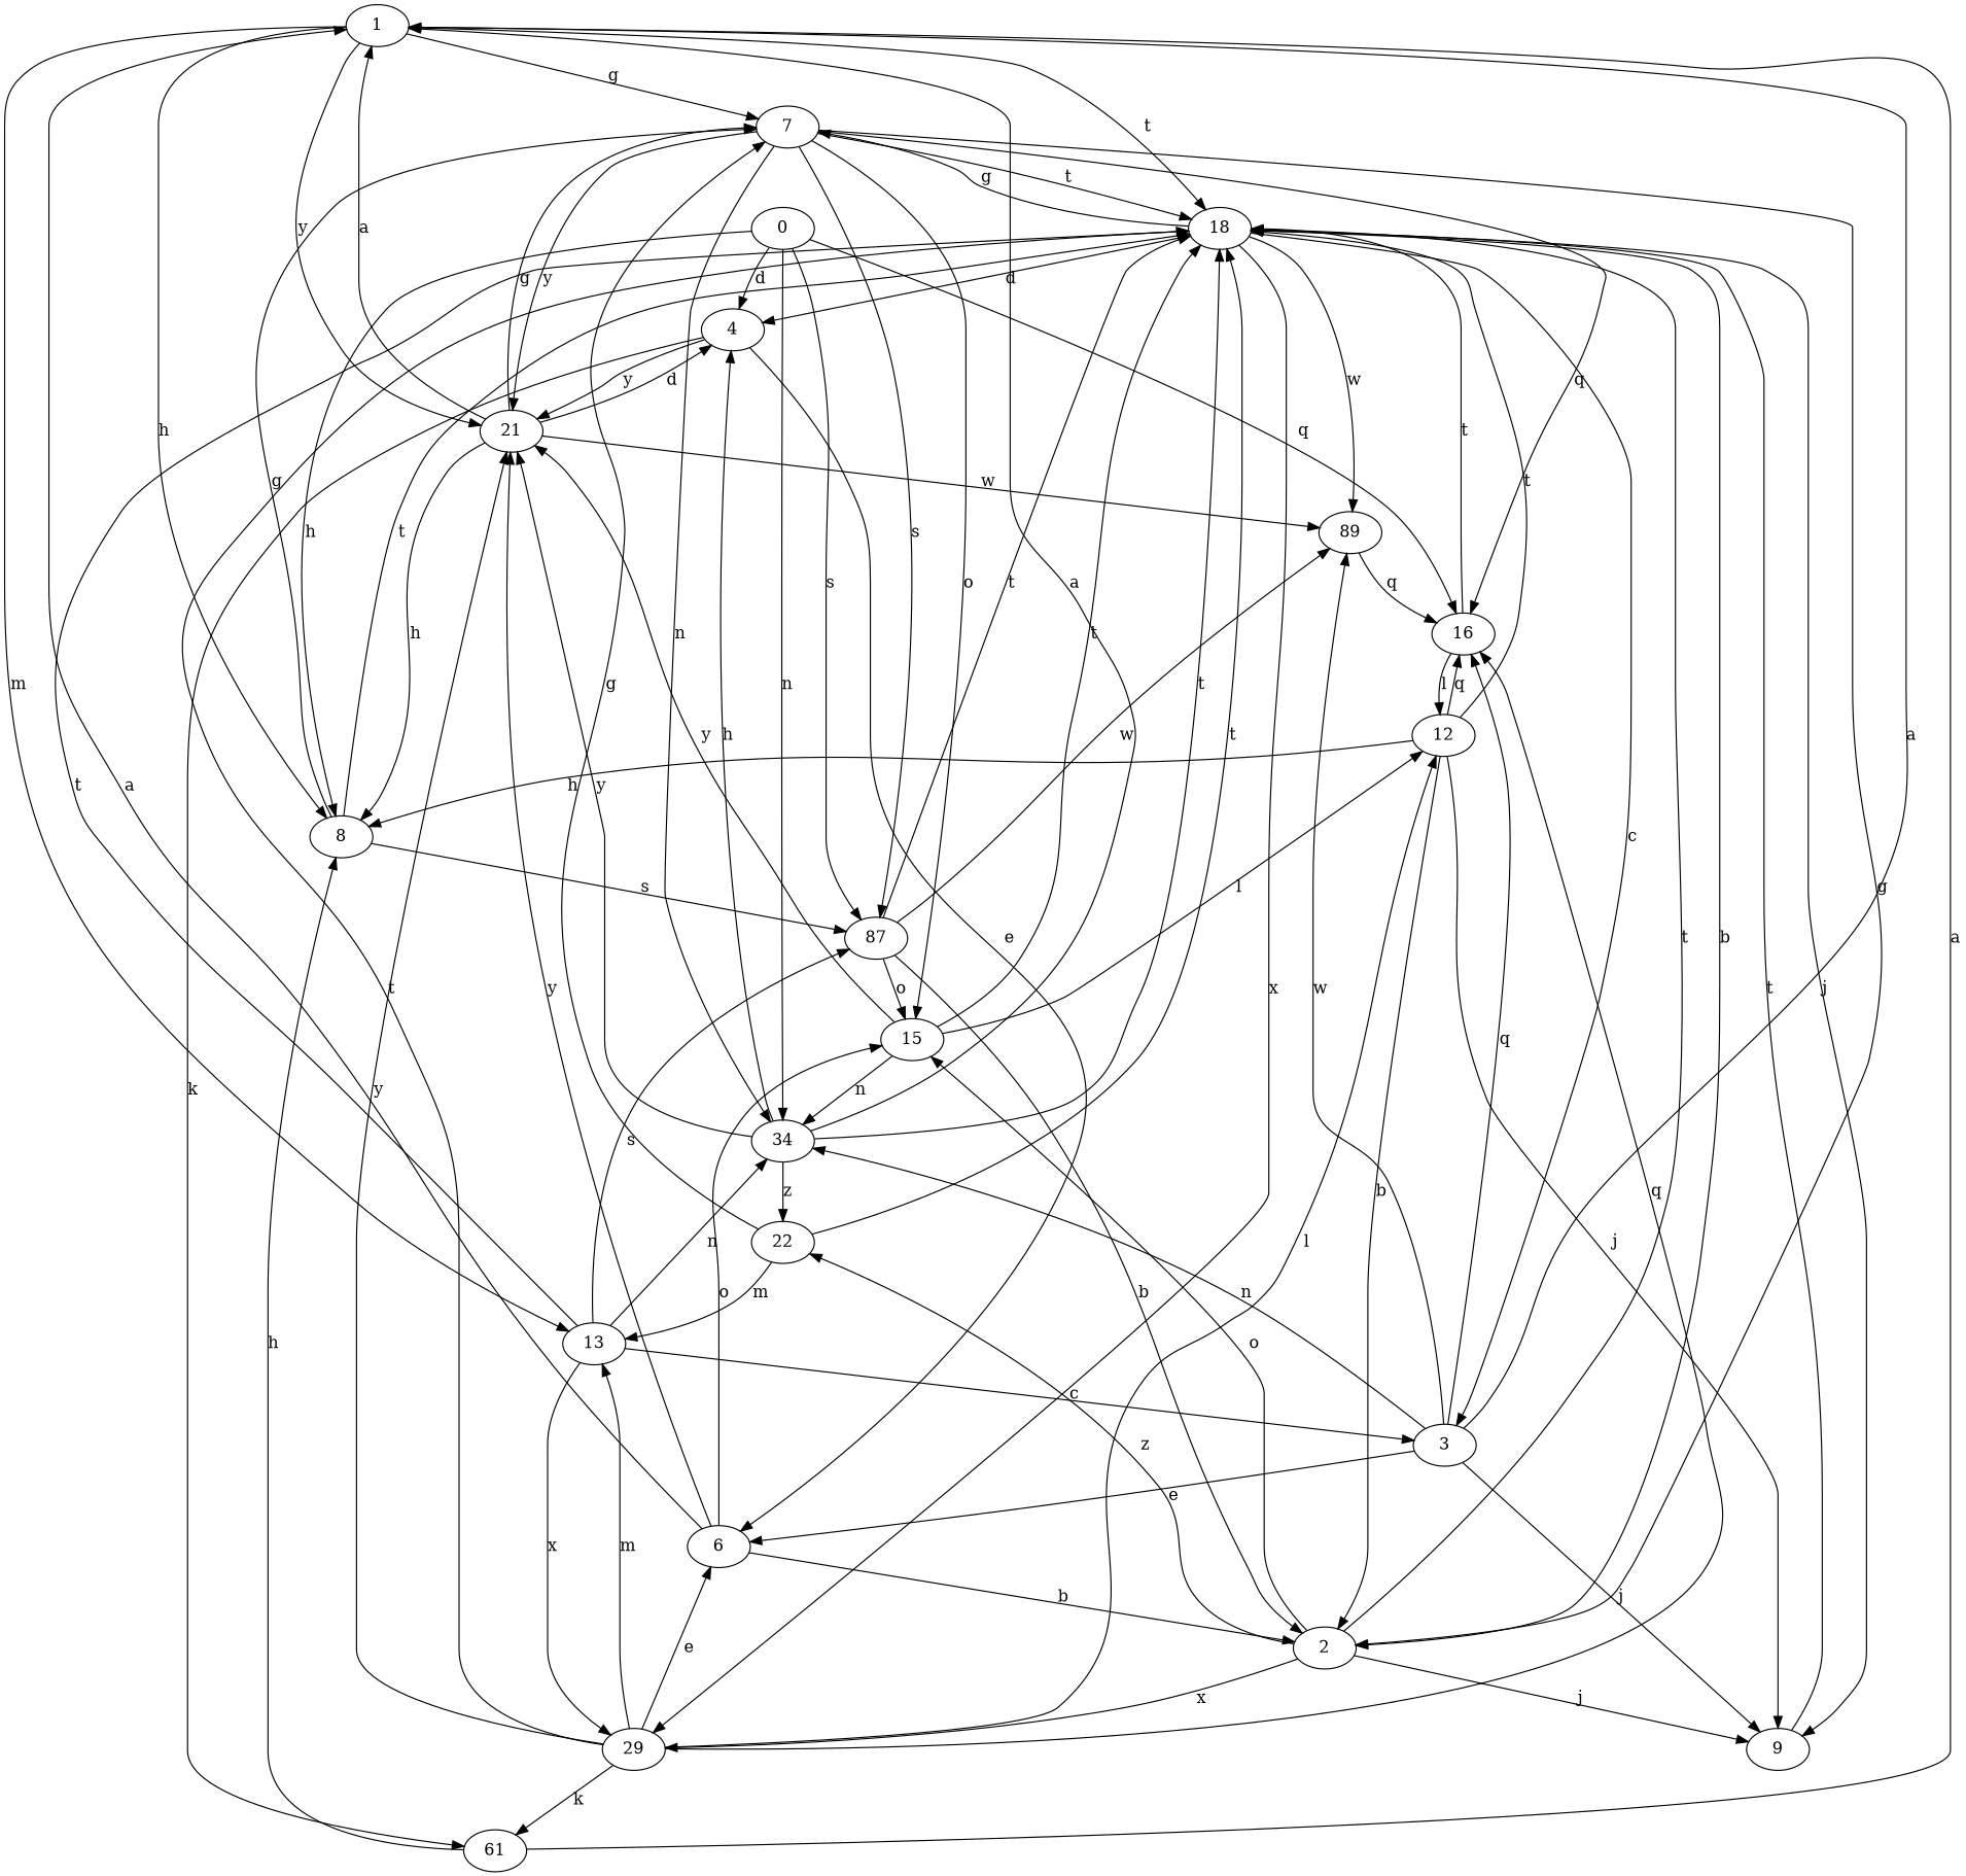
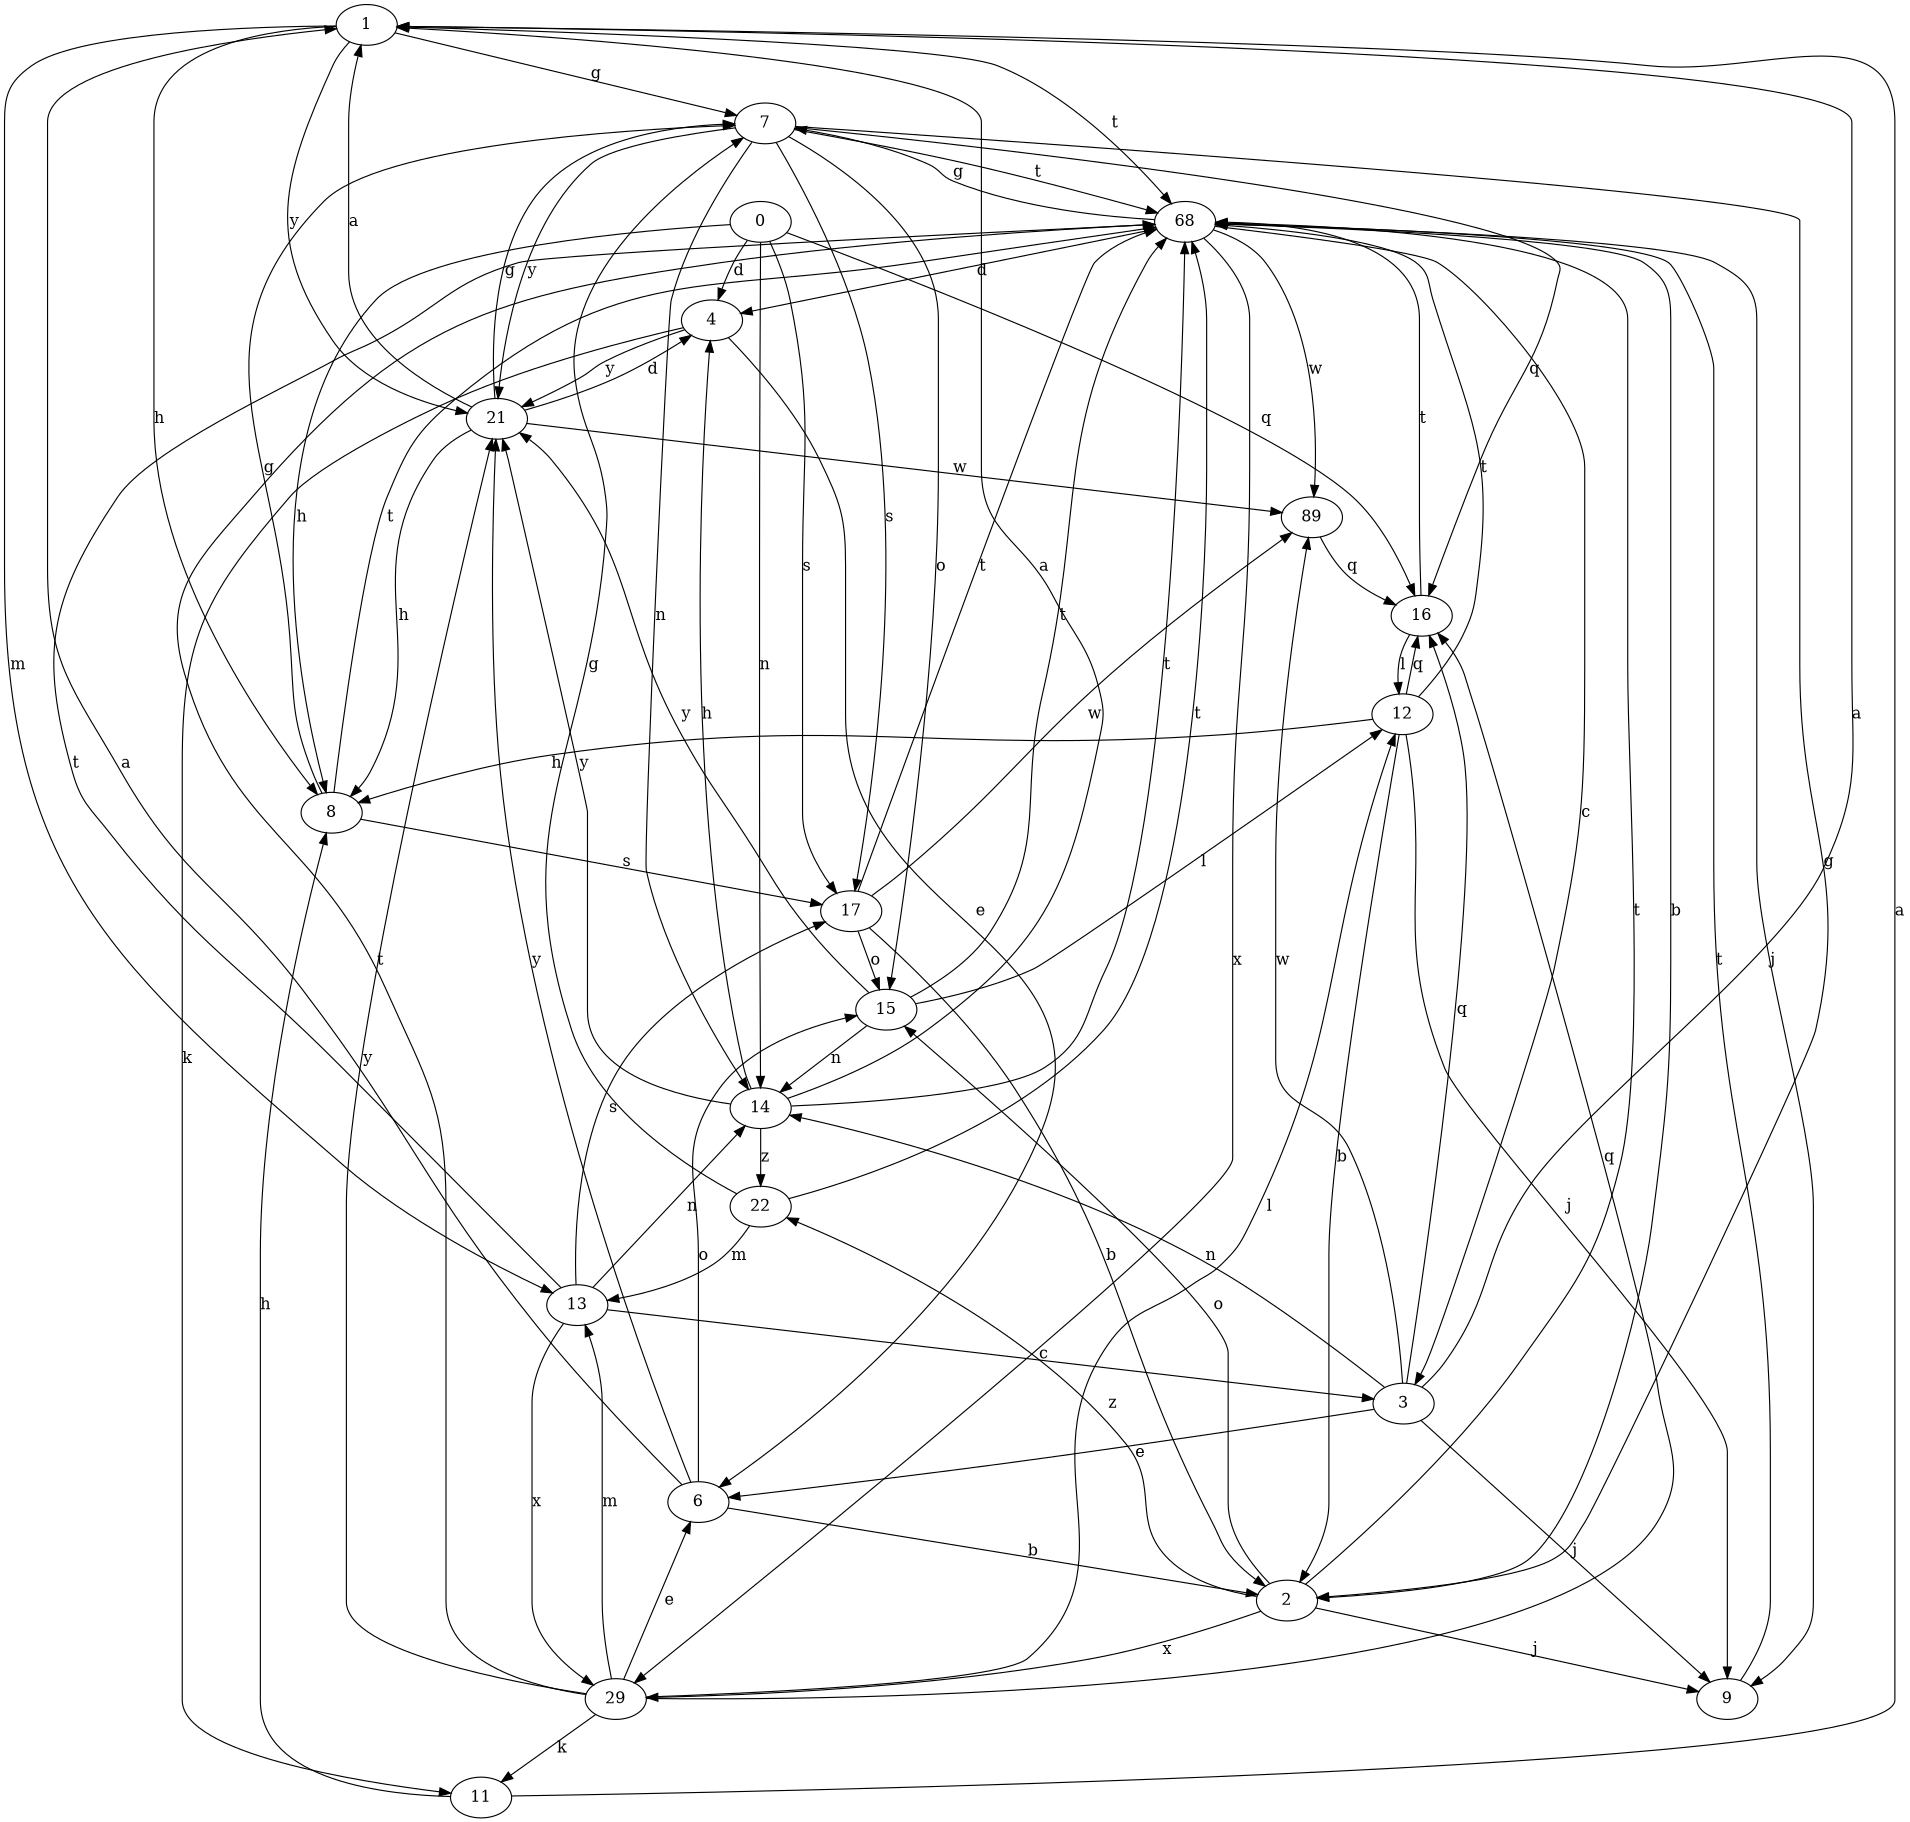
  strict digraph {
    fontname="DejaVu Serif"
    node [fontname="DejaVu Serif"]
    edge [fontname="DejaVu Serif"]
    1
    7
    8
    13
-   18
+   18 [label=68]
    21
    2
    15
-   14 [label=34]
+   14
    16
-   17 [label=87]
+   17
    n12 [label=29]
    3
    9
    n15 [label=89]
    4
    22
    12
    6
-   11 [label=61]
+   11
    0
    1 -> 7 [label=g]
    1 -> 8 [label=h]
    1 -> 13 [label=m]
    1 -> 18 [label=t]
    1 -> 21 [label=y]
    7 -> 18 [label=t]
    7 -> 21 [label=y]
    7 -> 2 [label=g]
    7 -> 15 [label=o]
    7 -> 14 [label=n]
    7 -> 16 [label=q]
    7 -> 17 [label=s]
    8 -> 7 [label=g]
    8 -> 18 [label=t]
    8 -> 17 [label=s]
    13 -> 18 [label=t]
    13 -> 14 [label=n]
    13 -> 17 [label=s]
    13 -> n12 [label=x]
    13 -> 3 [label=c]
    18 -> 7 [label=g]
    18 -> 2 [label=b]
    18 -> n12 [label=x]
    18 -> 3 [label=c]
    18 -> 9 [label=j]
    18 -> n15 [label=w]
    18 -> 4 [label=d]
    21 -> 1 [label=a]
    21 -> 7 [label=g]
    21 -> 8 [label=h]
    21 -> n15 [label=w]
    21 -> 4 [label=d]
    2 -> 18 [label=t]
    2 -> 15 [label=o]
    2 -> n12 [label=x]
    2 -> 9 [label=j]
    2 -> 22 [label=z]
    15 -> 18 [label=t]
    15 -> 21 [label=y]
    15 -> 14 [label=n]
    15 -> 12 [label=l]
    14 -> 1 [label=a]
    14 -> 18 [label=t]
    14 -> 21 [label=y]
    14 -> 4 [label=h]
    14 -> 22 [label=z]
    16 -> 18 [label=t]
    16 -> 12 [label=l]
    17 -> 18 [label=t]
    17 -> 2 [label=b]
    17 -> 15 [label=o]
    17 -> n15 [label=w]
    n12 -> 13 [label=m]
    n12 -> 18 [label=t]
    n12 -> 21 [label=y]
    n12 -> 16 [label=q]
    n12 -> 12 [label=l]
    n12 -> 6 [label=e]
    n12 -> 11 [label=k]
    3 -> 1 [label=a]
    3 -> 14 [label=n]
    3 -> 16 [label=q]
    3 -> 9 [label=j]
    3 -> n15 [label=w]
    3 -> 6 [label=e]
    9 -> 18 [label=t]
    n15 -> 16 [label=q]
    4 -> 21 [label=y]
    4 -> 6 [label=e]
    4 -> 11 [label=k]
    22 -> 7 [label=g]
    22 -> 13 [label=m]
    22 -> 18 [label=t]
    12 -> 8 [label=h]
    12 -> 18 [label=t]
    12 -> 2 [label=b]
    12 -> 16 [label=q]
    12 -> 9 [label=j]
    6 -> 1 [label=a]
    6 -> 21 [label=y]
    6 -> 2 [label=b]
    6 -> 15 [label=o]
    11 -> 1 [label=a]
    11 -> 8 [label=h]
    0 -> 8 [label=h]
    0 -> 14 [label=n]
    0 -> 16 [label=q]
    0 -> 17 [label=s]
    0 -> 4 [label=d]
  }
